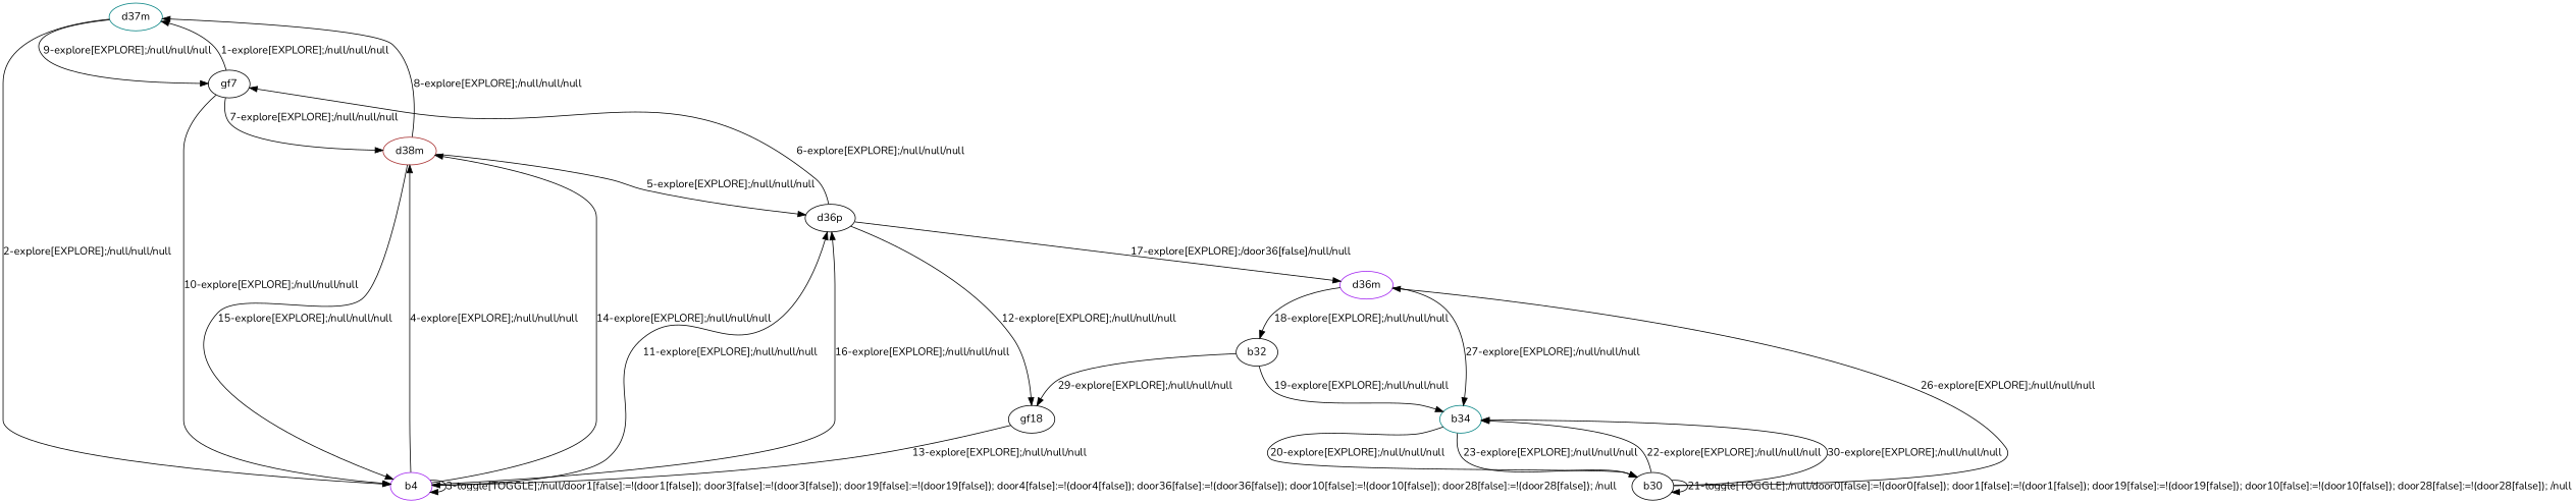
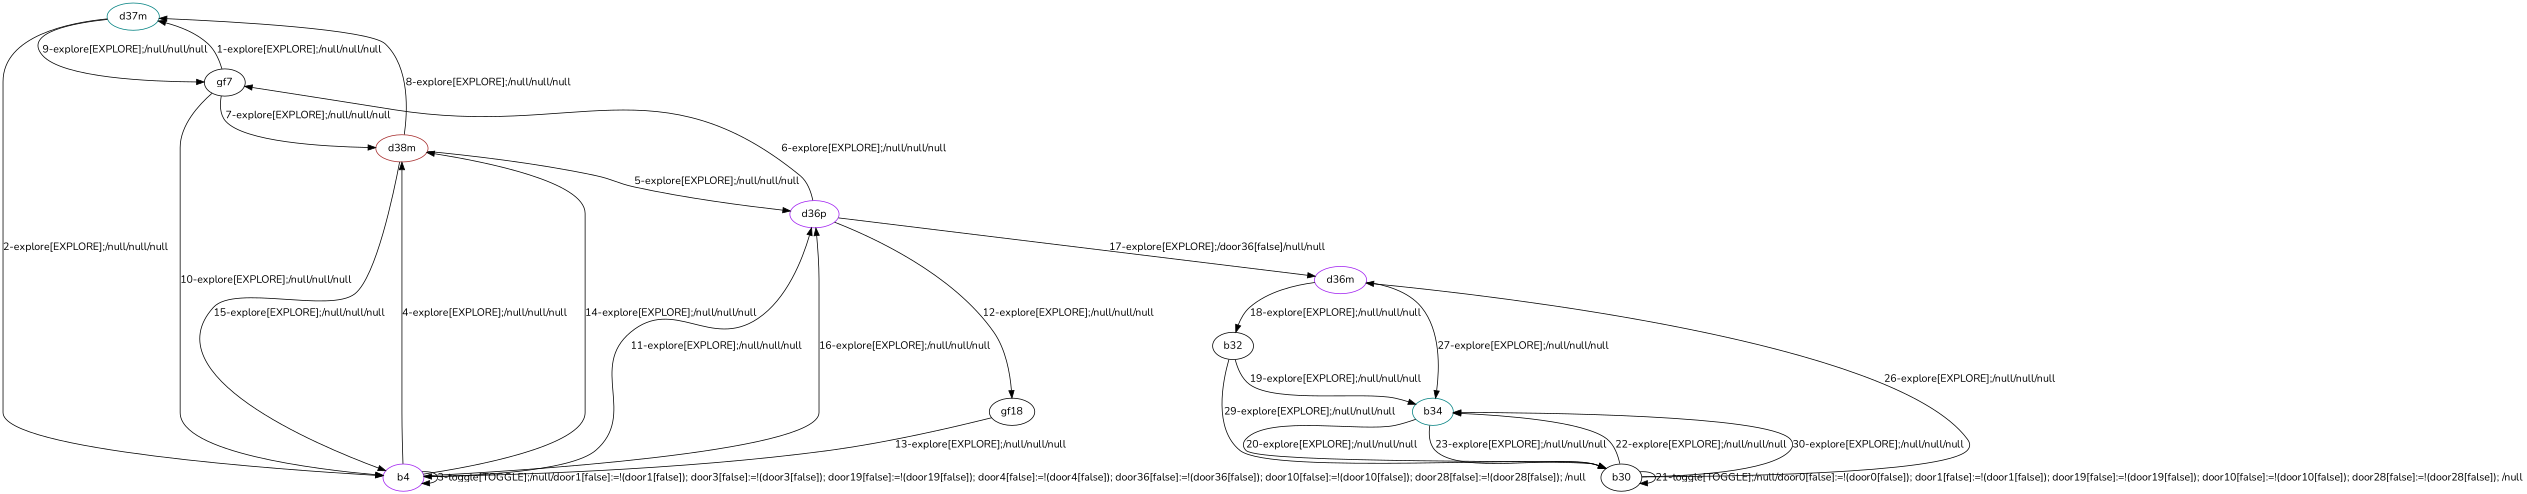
  digraph {
    fontname=Nunito
    node [color=black fontname=Nunito]
    edge [fontname=Nunito]
    d37m [color=teal]
    gf7
    n3 [color=purple label=b4]
    d38m [color=brown]
-   d36p
+   d36p [color=purple]
    gf18
    d36m [color=purple]
    b32
    b34 [color=teal]
    b30
    d37m -> gf7 [label="9-explore[EXPLORE];/null/null/null"]
    d37m -> n3 [label="2-explore[EXPLORE];/null/null/null"]
    gf7 -> d37m [label="1-explore[EXPLORE];/null/null/null"]
    gf7 -> n3 [label="10-explore[EXPLORE];/null/null/null"]
    gf7 -> d38m [label="7-explore[EXPLORE];/null/null/null"]
    n3 -> n3 [label="3-toggle[TOGGLE];/null/door1[false]:=!(door1[false]); door3[false]:=!(door3[false]); door19[false]:=!(door19[false]); door4[false]:=!(door4[false]); door36[false]:=!(door36[false]); door10[false]:=!(door10[false]); door28[false]:=!(door28[false]); /null"]
    n3 -> d38m [label="4-explore[EXPLORE];/null/null/null"]
    n3 -> d38m [label="14-explore[EXPLORE];/null/null/null"]
    n3 -> d36p [label="11-explore[EXPLORE];/null/null/null"]
    n3 -> d36p [label="16-explore[EXPLORE];/null/null/null"]
    d38m -> d37m [label="8-explore[EXPLORE];/null/null/null"]
    d38m -> n3 [label="15-explore[EXPLORE];/null/null/null"]
    d38m -> d36p [label="5-explore[EXPLORE];/null/null/null"]
    d36p -> gf7 [label="6-explore[EXPLORE];/null/null/null"]
    d36p -> gf18 [label="12-explore[EXPLORE];/null/null/null"]
    d36p -> d36m [label="17-explore[EXPLORE];/door36[false]/null/null"]
    gf18 -> n3 [label="13-explore[EXPLORE];/null/null/null"]
    d36m -> b32 [label="18-explore[EXPLORE];/null/null/null"]
    d36m -> b34 [label="27-explore[EXPLORE];/null/null/null"]
    b32 -> b34 [label="19-explore[EXPLORE];/null/null/null"]
-   b32 -> gf18 [label="29-explore[EXPLORE];/null/null/null"]
+   b32 -> b30 [label="29-explore[EXPLORE];/null/null/null"]
    b34 -> b30 [label="20-explore[EXPLORE];/null/null/null"]
    b34 -> b30 [label="23-explore[EXPLORE];/null/null/null"]
    b30 -> d36m [label="26-explore[EXPLORE];/null/null/null"]
    b30 -> b34 [label="22-explore[EXPLORE];/null/null/null"]
    b30 -> b34 [label="30-explore[EXPLORE];/null/null/null"]
    b30 -> b30 [label="21-toggle[TOGGLE];/null/door0[false]:=!(door0[false]); door1[false]:=!(door1[false]); door19[false]:=!(door19[false]); door10[false]:=!(door10[false]); door28[false]:=!(door28[false]); /null"]
  }
